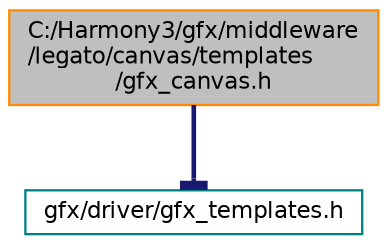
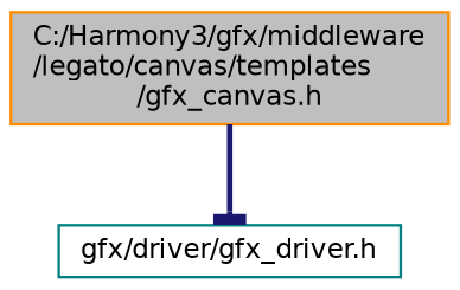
  digraph {
    node [fontname=Helvetica fontsize=10 shape=record style=filled]
    n1 [color=darkorange fillcolor=grey75 fontcolor=black height=0.2 label="C:/Harmony3/gfx/middleware\l/legato/canvas/templates\l/gfx_canvas.h" width=0.4]
-   n2 [color=teal fillcolor=white height=0.2 label="gfx/driver/gfx_templates.h" width=0.4]
+   n2 [color=teal fillcolor=white height=0.2 label="gfx/driver/gfx_driver.h" width=0.4]
    n1 -> n2 [color=midnightblue fontname=Helvetica fontsize=10 labelfontname=Helvetica labelfontsize=10 style=bold arrowhead=tee]
  }
